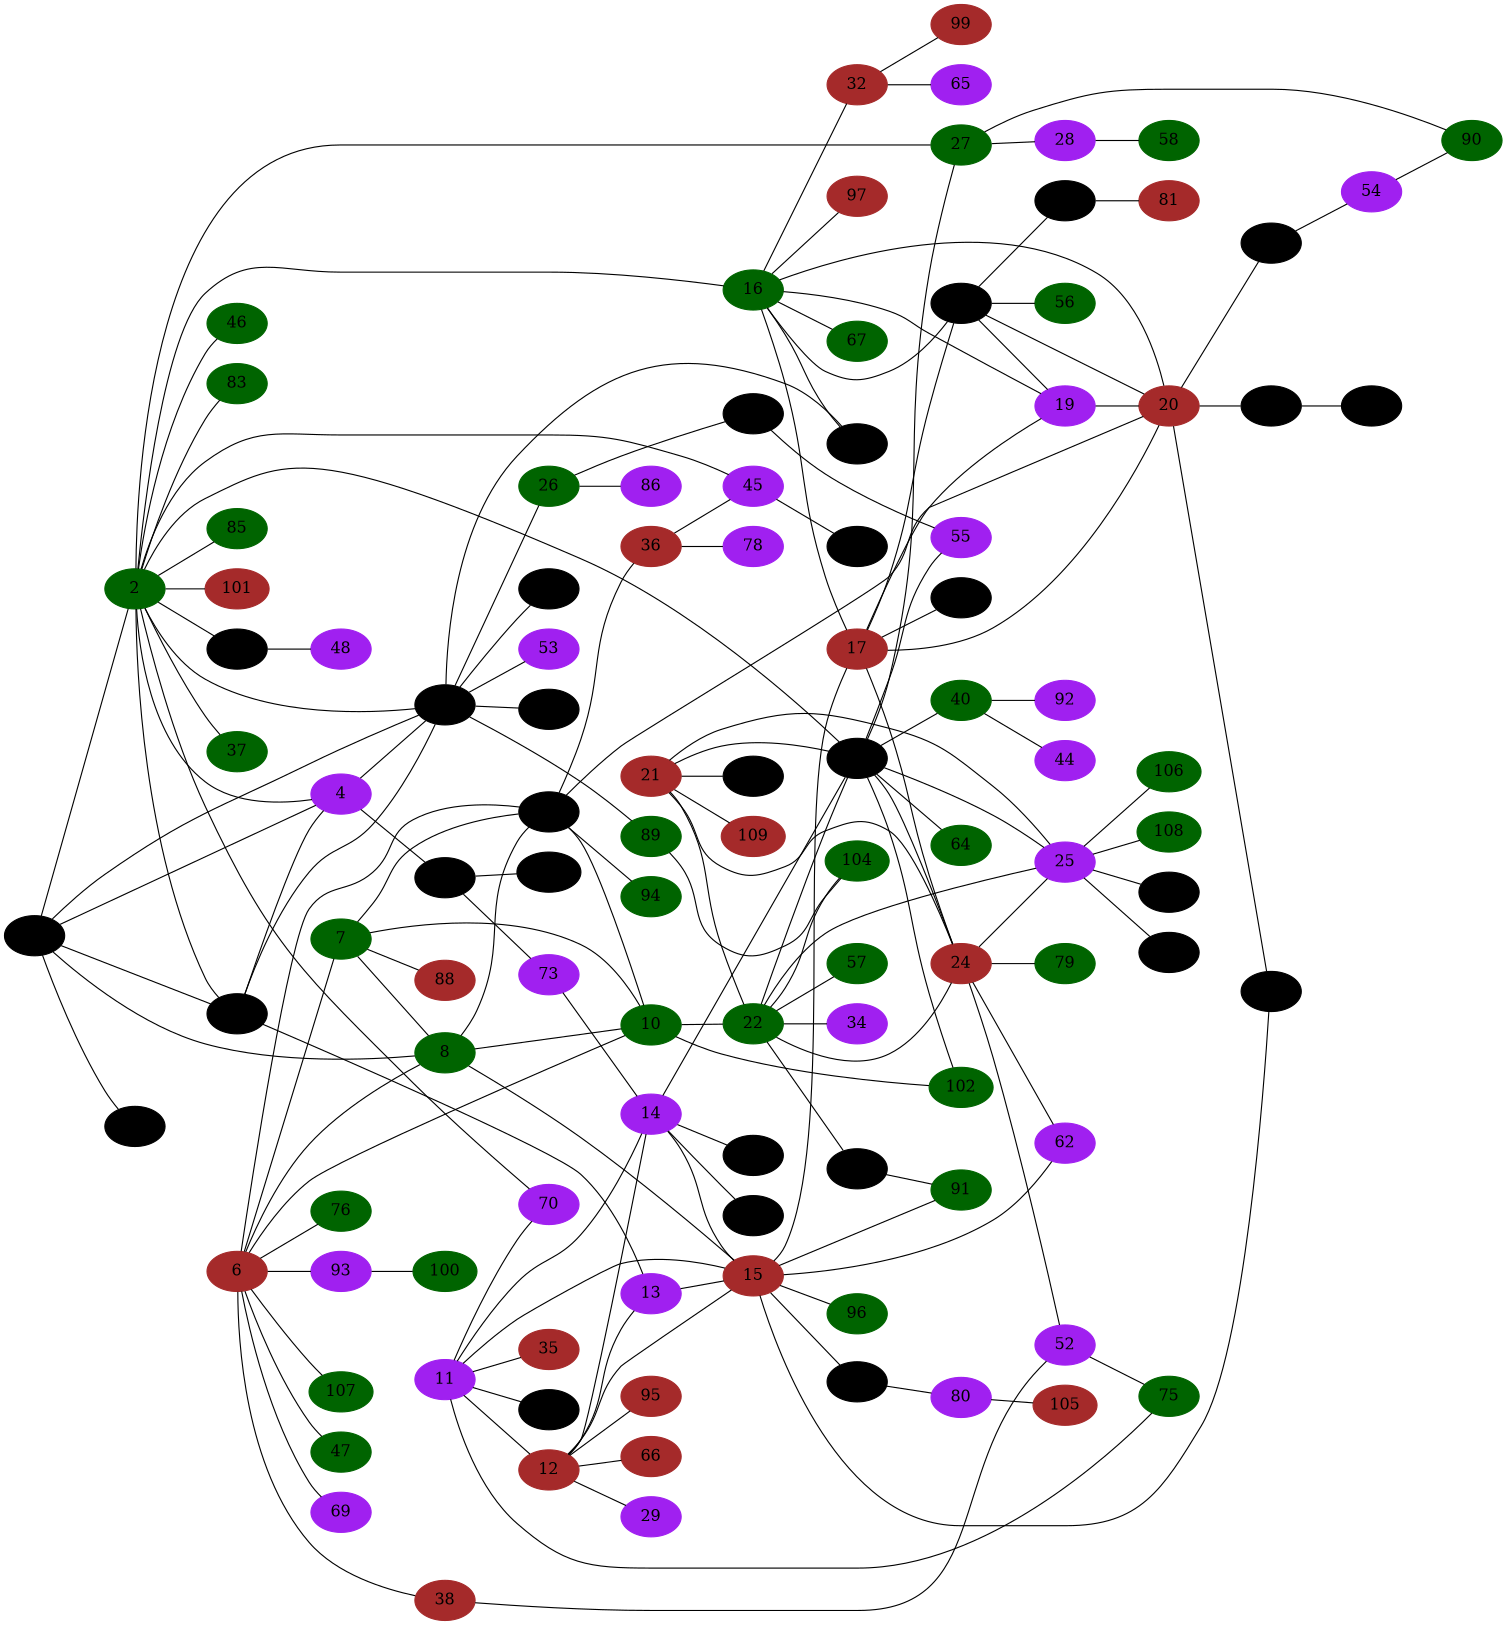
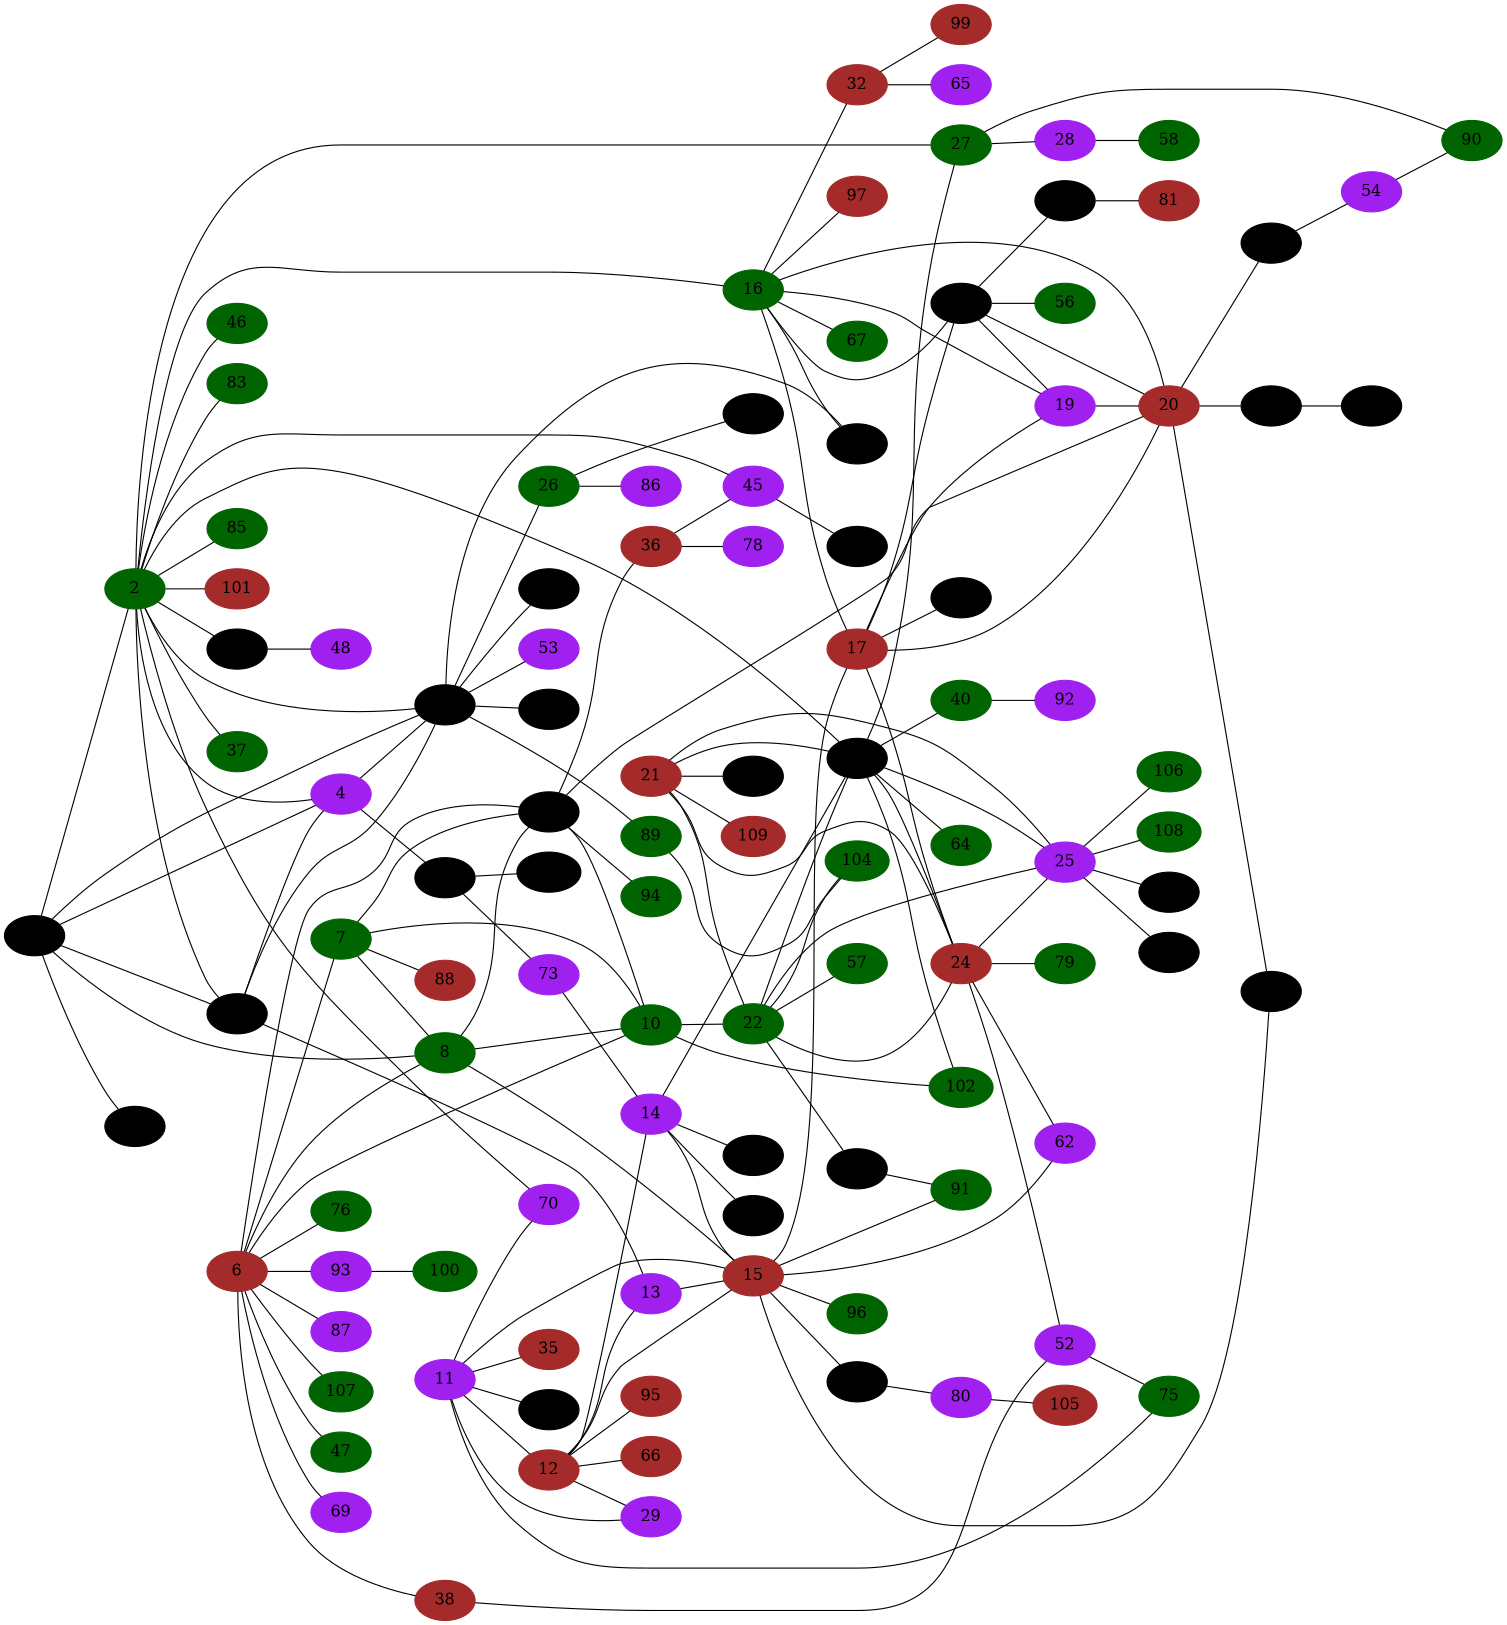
  graph {
    rankdir=LR
    node [color=darkgreen style=filled]
    1 [color=black]
    2
    3 [color=black]
    4 [color=purple]
    5 [color=black]
    8
    61 [color=black]
    16
    23 [color=black]
    27
    37
    43 [color=black]
    45 [color=purple]
    46
    70 [color=purple]
    83
    85
    101 [color=brown]
    13 [color=purple]
    50 [color=black]
    26
    31 [color=black]
    53 [color=purple]
    68 [color=black]
    77 [color=black]
    89
    9 [color=black]
    10
    15 [color=brown]
    20 [color=brown]
    17 [color=brown]
    18 [color=black]
    19 [color=purple]
    32 [color=brown]
    67
    97 [color=brown]
    102
    24 [color=brown]
    25 [color=purple]
    40
-   55 [color=purple]
    64
    28 [color=purple]
    90
    48 [color=purple]
    60 [color=black]
    73 [color=purple]
    103 [color=black]
    51 [color=black]
    86 [color=purple]
    104
    6 [color=brown]
    7
    38 [color=brown]
    47
    69 [color=purple]
    76
+   87 [color=purple]
    93 [color=purple]
    107
    88 [color=brown]
    36 [color=brown]
    94
    22
    52 [color=purple]
    100
    42 [color=black]
    62 [color=purple]
    91
    96
    98 [color=black]
    33 [color=black]
    59 [color=black]
    78 [color=purple]
-   34 [color=purple]
    57
    84 [color=black]
    11 [color=purple]
    12 [color=brown]
    14 [color=purple]
    35 [color=brown]
    49 [color=black]
    75
    29 [color=purple]
    66 [color=brown]
    95 [color=brown]
    39 [color=black]
    74 [color=black]
    41 [color=black]
    80 [color=purple]
    56
    63 [color=black]
    65 [color=purple]
    99 [color=brown]
    79
    81 [color=brown]
    54 [color=purple]
    71 [color=black]
    21 [color=brown]
    82 [color=black]
    109 [color=brown]
    30 [color=black]
    72 [color=black]
    106
    108
-   44 [color=purple]
    92 [color=purple]
    58
    105 [color=brown]
    1 -- 2
    1 -- 3
    1 -- 4
    1 -- 5
    1 -- 8
    1 -- 61
    2 -- 3
    2 -- 4
    2 -- 5
    2 -- 16
    2 -- 23
    2 -- 27
    2 -- 37
    2 -- 43
    2 -- 45
    2 -- 46
    2 -- 70
    2 -- 83
    2 -- 85
    2 -- 101
    3 -- 4
    3 -- 5
    3 -- 13
    4 -- 5
    4 -- 50
    5 -- 26
    5 -- 31
    5 -- 53
    5 -- 68
    5 -- 77
    5 -- 89
    8 -- 9
    8 -- 10
    8 -- 15
    16 -- 68
    16 -- 20
    16 -- 17
    16 -- 18
    16 -- 19
    16 -- 32
    16 -- 67
    16 -- 97
    23 -- 27
    23 -- 102
    23 -- 24
    23 -- 25
    23 -- 40
-   23 -- 55
    23 -- 64
    27 -- 28
    27 -- 90
    43 -- 48
    45 -- 60
    13 -- 15
    50 -- 73
    50 -- 103
    26 -- 51
    26 -- 86
    89 -- 104
    9 -- 10
    9 -- 20
    9 -- 36
    9 -- 94
    10 -- 102
    10 -- 22
    15 -- 17
    15 -- 42
    15 -- 62
    15 -- 91
    15 -- 96
    15 -- 98
    20 -- 98
    20 -- 33
    20 -- 59
    17 -- 20
    17 -- 18
    17 -- 19
    17 -- 24
    17 -- 41
    18 -- 20
    18 -- 19
    18 -- 56
    18 -- 63
    19 -- 20
    32 -- 65
    32 -- 99
    24 -- 25
    24 -- 52
    24 -- 62
    24 -- 79
    25 -- 30
    25 -- 72
    25 -- 106
    25 -- 108
-   40 -- 44
    40 -- 92
    28 -- 58
    73 -- 14
-   51 -- 55
    6 -- 8
    6 -- 9
    6 -- 10
    6 -- 7
    6 -- 38
    6 -- 47
    6 -- 69
    6 -- 76
+   6 -- 87
    6 -- 93
    6 -- 107
    7 -- 8
    7 -- 9
    7 -- 10
    7 -- 88
    38 -- 52
    93 -- 100
    36 -- 45
    36 -- 78
    22 -- 23
    22 -- 24
    22 -- 25
    22 -- 104
-   22 -- 34
    22 -- 57
    22 -- 84
    52 -- 75
    42 -- 80
    33 -- 54
    59 -- 71
    84 -- 91
    11 -- 70
    11 -- 15
    11 -- 12
-   11 -- 14
+   11 -- 29
    11 -- 35
    11 -- 49
    11 -- 75
    12 -- 13
    12 -- 15
    12 -- 14
    12 -- 29
    12 -- 66
    12 -- 95
    14 -- 23
    14 -- 15
    14 -- 39
    14 -- 74
    80 -- 105
    63 -- 81
    54 -- 90
    21 -- 23
    21 -- 24
    21 -- 25
    21 -- 22
    21 -- 82
    21 -- 109
  }
